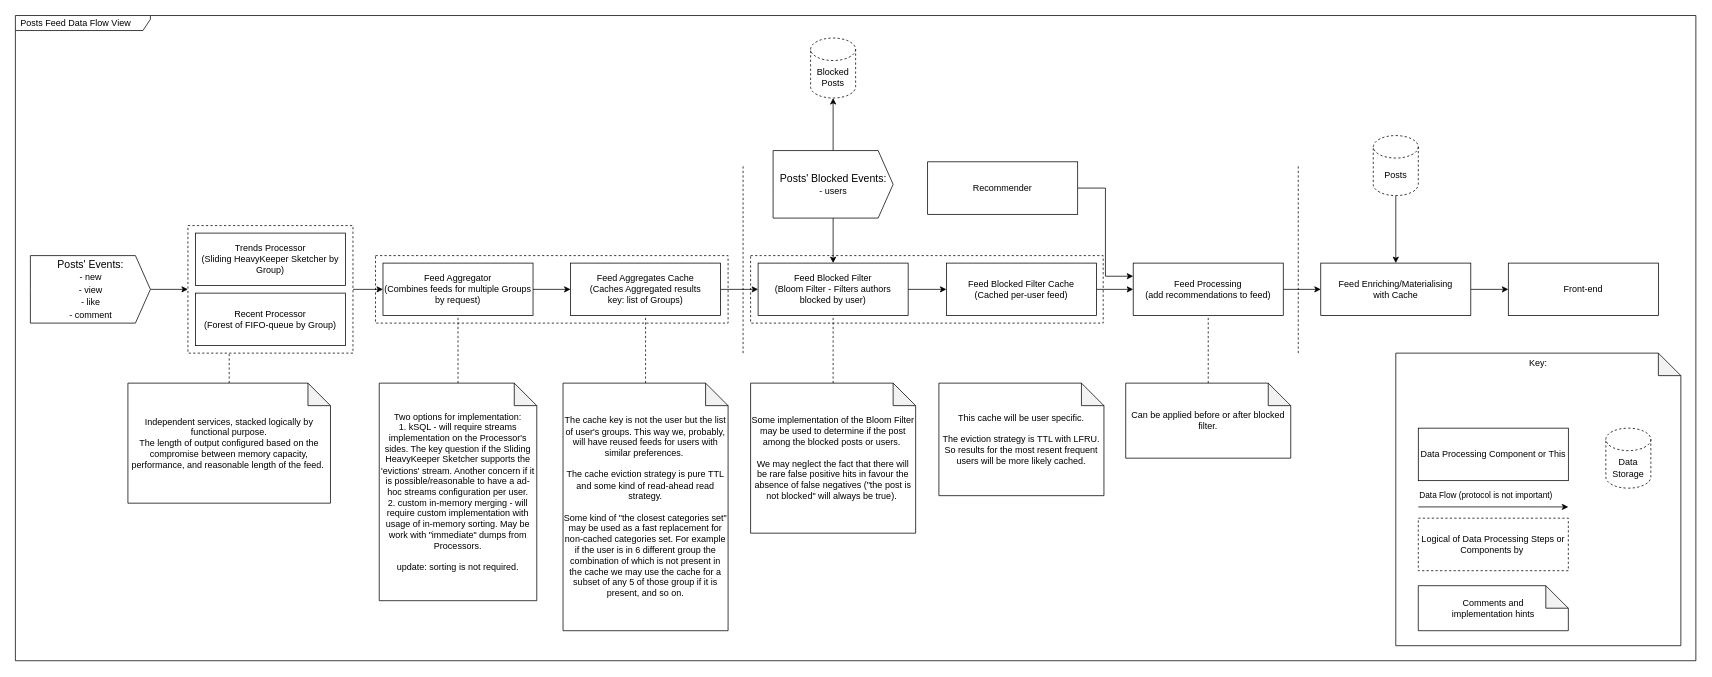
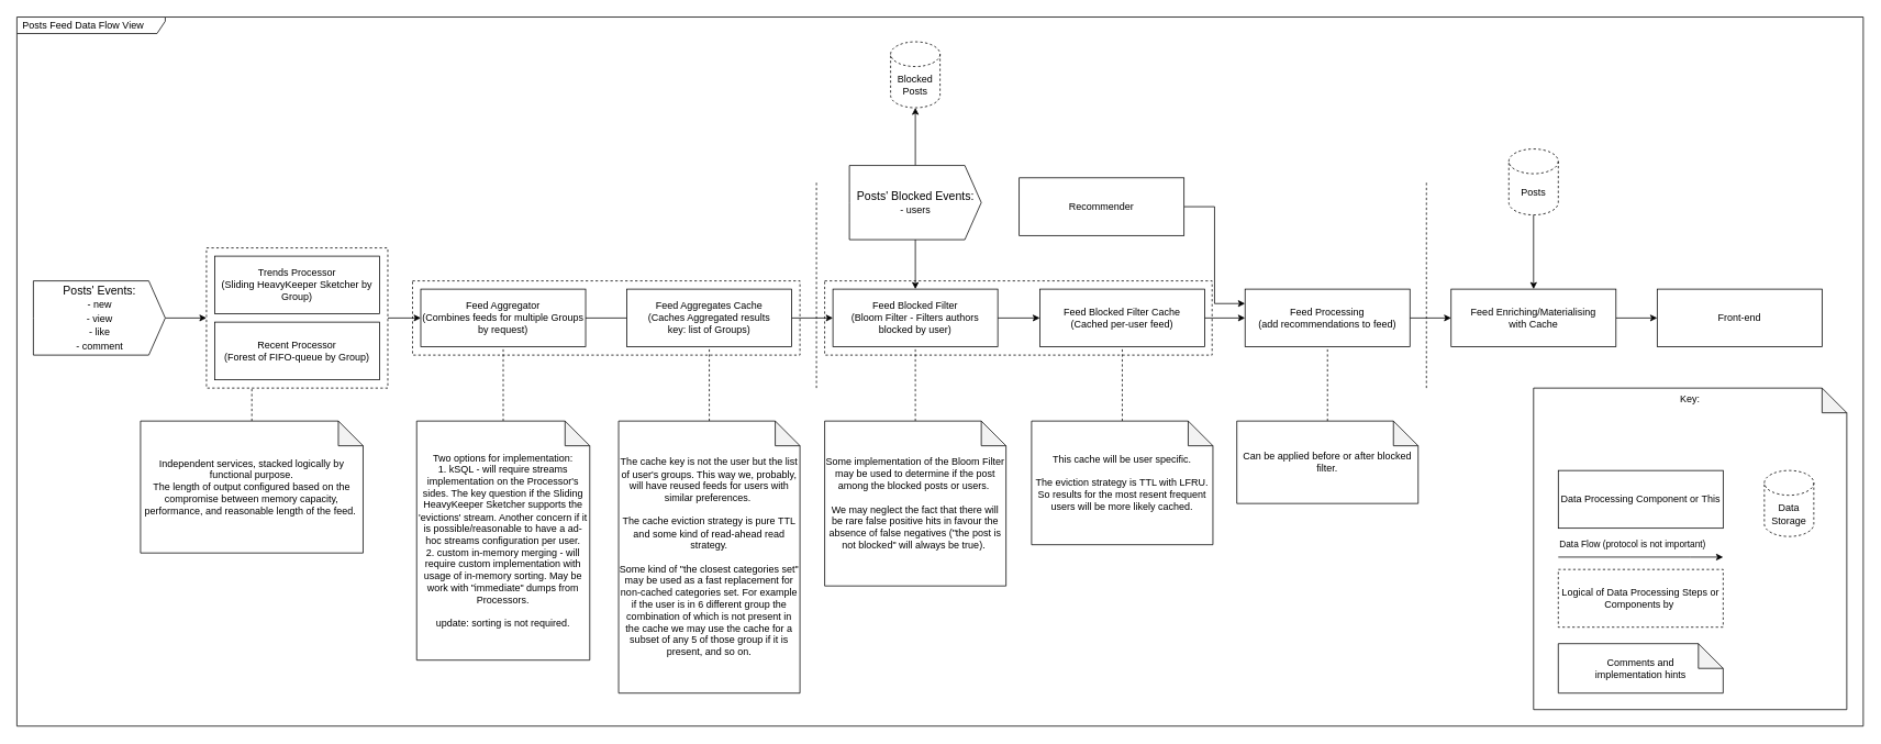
  <mxCell id="0" />
  <mxCell id="1" parent="0" />
  <mxCell id="2" value="Posts Feed Data Flow View" style="shape=umlFrame;whiteSpace=wrap;html=1;width=180;height=20;boundedLbl=1;verticalAlign=middle;align=left;spacingLeft=5;" parent="1" vertex="1"><mxGeometry x="20" y="20" width="2240" height="860" as="geometry" /></mxCell>
  <mxCell id="3" value="Key:" style="shape=note;whiteSpace=wrap;html=1;backgroundOutline=1;darkOpacity=0.05;verticalAlign=top;" parent="1" vertex="1"><mxGeometry x="1860" y="470" width="380" height="390" as="geometry" /></mxCell>
  <mxCell id="4" value="" style="rounded=0;whiteSpace=wrap;html=1;dashed=1;" parent="1" vertex="1"><mxGeometry x="1000" y="340" width="470" height="90" as="geometry" /></mxCell>
  <mxCell id="5" value="" style="rounded=0;whiteSpace=wrap;html=1;dashed=1;" parent="1" vertex="1"><mxGeometry x="500" y="340" width="470" height="90" as="geometry" /></mxCell>
  <mxCell id="6" style="edgeStyle=orthogonalEdgeStyle;rounded=0;orthogonalLoop=1;jettySize=auto;html=1;" parent="1" source="7" target="12" edge="1"><mxGeometry relative="1" as="geometry" /></mxCell>
  <mxCell id="7" value="" style="rounded=0;whiteSpace=wrap;html=1;dashed=1;" parent="1" vertex="1"><mxGeometry x="250" y="300" width="220" height="170" as="geometry" /></mxCell>
  <mxCell id="8" style="edgeStyle=orthogonalEdgeStyle;rounded=0;orthogonalLoop=1;jettySize=auto;html=1;entryX=0;entryY=0.5;entryDx=0;entryDy=0;" parent="1" source="49" target="7" edge="1"><mxGeometry relative="1" as="geometry"><mxPoint x="210" y="385" as="sourcePoint" /></mxGeometry></mxCell>
  <mxCell id="9" value="Trends Processor&lt;br&gt;(Sliding HeavyKeeper Sketcher by Group)" style="rounded=0;whiteSpace=wrap;html=1;" parent="1" vertex="1"><mxGeometry x="260" y="310" width="200" height="70" as="geometry" /></mxCell>
  <mxCell id="10" value="Recent Processor&lt;br&gt;(Forest of FIFO-queue by Group)" style="rounded=0;whiteSpace=wrap;html=1;" parent="1" vertex="1"><mxGeometry x="260" y="390" width="200" height="70" as="geometry" /></mxCell>
- <mxCell id="11" style="edgeStyle=orthogonalEdgeStyle;rounded=0;orthogonalLoop=1;jettySize=auto;html=1;" parent="1" source="12" target="14" edge="1"><mxGeometry relative="1" as="geometry" /></mxCell>
+ <mxCell id="11" style="edgeStyle=orthogonalEdgeStyle;rounded=0;orthogonalLoop=1;jettySize=auto;html=1;endArrow=none;" parent="1" source="12" target="14" edge="1"><mxGeometry relative="1" as="geometry" /></mxCell>
  <mxCell id="12" value="Feed Aggregator&lt;br&gt;(Combines feeds for multiple Groups by request)" style="rounded=0;whiteSpace=wrap;html=1;" parent="1" vertex="1"><mxGeometry x="510" y="350" width="200" height="70" as="geometry" /></mxCell>
  <mxCell id="13" style="edgeStyle=orthogonalEdgeStyle;rounded=0;orthogonalLoop=1;jettySize=auto;html=1;" parent="1" source="14" target="16" edge="1"><mxGeometry relative="1" as="geometry"><mxPoint x="1010" y="385" as="targetPoint" /></mxGeometry></mxCell>
  <mxCell id="14" value="Feed Aggregates Cache&lt;br&gt;(Caches Aggregated results&lt;br&gt;key: list of Groups)" style="rounded=0;whiteSpace=wrap;html=1;" parent="1" vertex="1"><mxGeometry x="760" y="350" width="200" height="70" as="geometry" /></mxCell>
  <mxCell id="15" style="edgeStyle=orthogonalEdgeStyle;rounded=0;orthogonalLoop=1;jettySize=auto;html=1;" parent="1" source="16" target="20" edge="1"><mxGeometry relative="1" as="geometry" /></mxCell>
  <mxCell id="16" value="Feed Blocked Filter&lt;br&gt;(Bloom Filter - Filters authors blocked by user)" style="rounded=0;whiteSpace=wrap;html=1;" parent="1" vertex="1"><mxGeometry x="1010" y="350" width="200" height="70" as="geometry" /></mxCell>
  <mxCell id="17" style="edgeStyle=orthogonalEdgeStyle;rounded=0;orthogonalLoop=1;jettySize=auto;html=1;endArrow=classic;endFill=1;startArrow=none;" parent="1" source="35" target="23" edge="1"><mxGeometry relative="1" as="geometry"><mxPoint x="1770" y="385" as="targetPoint" /></mxGeometry></mxCell>
  <mxCell id="18" style="edgeStyle=orthogonalEdgeStyle;rounded=0;orthogonalLoop=1;jettySize=auto;html=1;endArrow=classic;endFill=1;startArrow=none;" parent="1" source="41" target="35" edge="1"><mxGeometry relative="1" as="geometry" /></mxCell>
  <mxCell id="19" style="edgeStyle=orthogonalEdgeStyle;rounded=0;orthogonalLoop=1;jettySize=auto;html=1;" parent="1" source="20" target="41" edge="1"><mxGeometry relative="1" as="geometry" /></mxCell>
  <mxCell id="20" value="Feed Blocked Filter Cache&lt;br&gt;(Cached per-user feed)" style="rounded=0;whiteSpace=wrap;html=1;" parent="1" vertex="1"><mxGeometry x="1261" y="350" width="200" height="70" as="geometry" /></mxCell>
  <mxCell id="21" style="edgeStyle=orthogonalEdgeStyle;rounded=0;orthogonalLoop=1;jettySize=auto;html=1;endArrow=none;endFill=0;dashed=1;" parent="1" source="22" target="12" edge="1"><mxGeometry relative="1" as="geometry" /></mxCell>
  <mxCell id="22" value="Two options for implementation:&lt;br&gt;1. kSQL - will require streams implementation on the Processor's sides. The key question if the Sliding HeavyKeeper Sketcher supports the 'evictions' stream. Another concern if it is possible/reasonable to have a ad-hoc streams configuration per user.&lt;br&gt;2. custom in-memory merging - will require custom implementation with usage of in-memory sorting. May be work with &quot;immediate&quot; dumps from Processors.&lt;br&gt;&lt;br&gt;update: sorting is not required." style="shape=note;whiteSpace=wrap;html=1;backgroundOutline=1;darkOpacity=0.05;" parent="1" vertex="1"><mxGeometry x="505" y="510" width="210" height="290" as="geometry" /></mxCell>
  <mxCell id="23" value="Front-end" style="rounded=0;whiteSpace=wrap;html=1;" parent="1" vertex="1"><mxGeometry x="2010" y="350" width="200" height="70" as="geometry" /></mxCell>
  <mxCell id="24" style="edgeStyle=orthogonalEdgeStyle;rounded=0;orthogonalLoop=1;jettySize=auto;html=1;entryX=0.25;entryY=1;entryDx=0;entryDy=0;endArrow=none;endFill=0;dashed=1;" parent="1" source="25" target="7" edge="1"><mxGeometry relative="1" as="geometry" /></mxCell>
  <mxCell id="25" value="Independent services, stacked logically by functional purpose.&lt;br&gt;The length of output configured based on the compromise between memory capacity, performance, and reasonable length of the feed.&amp;nbsp;" style="shape=note;whiteSpace=wrap;html=1;backgroundOutline=1;darkOpacity=0.05;" parent="1" vertex="1"><mxGeometry x="170" y="510" width="270" height="160" as="geometry" /></mxCell>
  <mxCell id="26" style="edgeStyle=orthogonalEdgeStyle;rounded=0;orthogonalLoop=1;jettySize=auto;html=1;endArrow=none;endFill=0;dashed=1;" parent="1" source="27" target="14" edge="1"><mxGeometry relative="1" as="geometry"><mxPoint x="910" y="450" as="targetPoint" /></mxGeometry></mxCell>
  <mxCell id="27" value="The cache key is not the user but the list of user's groups. This way we, probably, will have reused feeds for users with similar preferences.&amp;nbsp;&lt;br&gt;&lt;br&gt;The cache eviction strategy is pure TTL and some kind of read-ahead read strategy.&lt;br&gt;&lt;br&gt;Some kind of &quot;the closest categories set&quot; may be used as a fast replacement for non-cached categories set. For example if the user is in 6 different group the combination of which is not present in the cache we may use the cache for a subset of any 5 of those group if it is present, and so on.&lt;br&gt;" style="shape=note;whiteSpace=wrap;html=1;backgroundOutline=1;darkOpacity=0.05;" parent="1" vertex="1"><mxGeometry x="750" y="510" width="220" height="330" as="geometry" /></mxCell>
  <mxCell id="28" style="edgeStyle=orthogonalEdgeStyle;rounded=0;orthogonalLoop=1;jettySize=auto;html=1;endArrow=none;endFill=0;dashed=1;" parent="1" source="29" target="16" edge="1"><mxGeometry relative="1" as="geometry"><mxPoint x="1110" y="420" as="targetPoint" /></mxGeometry></mxCell>
  <mxCell id="29" value="Some implementation of the Bloom Filter may be used to determine if the post among the blocked posts or users.&amp;nbsp;&lt;br&gt;&lt;br&gt;We may neglect the fact that there will be rare false positive hits in favour the absence of false negatives (&quot;the post is not blocked&quot; will always be true).&amp;nbsp;" style="shape=note;whiteSpace=wrap;html=1;backgroundOutline=1;darkOpacity=0.05;" parent="1" vertex="1"><mxGeometry x="1000" y="510" width="220" height="200" as="geometry" /></mxCell>
  <mxCell id="30" style="edgeStyle=orthogonalEdgeStyle;rounded=0;orthogonalLoop=1;jettySize=auto;html=1;endArrow=classic;endFill=1;" parent="1" source="50" target="16" edge="1"><mxGeometry relative="1" as="geometry"><mxPoint x="1110" y="290" as="sourcePoint" /></mxGeometry></mxCell>
  <mxCell id="31" style="edgeStyle=orthogonalEdgeStyle;rounded=0;orthogonalLoop=1;jettySize=auto;html=1;endArrow=classic;endFill=1;" parent="1" source="50" target="38" edge="1"><mxGeometry relative="1" as="geometry"><mxPoint x="1110" y="200" as="sourcePoint" /></mxGeometry></mxCell>
+ <mxCell id="32" style="edgeStyle=orthogonalEdgeStyle;rounded=0;orthogonalLoop=1;jettySize=auto;html=1;endArrow=none;endFill=0;dashed=1;" parent="1" source="33" target="20" edge="1"><mxGeometry relative="1" as="geometry"><mxPoint x="1361" y="420" as="targetPoint" /></mxGeometry></mxCell>
  <mxCell id="33" value="This cache will be user specific.&lt;br&gt;&lt;br&gt;The eviction strategy is TTL with LFRU. So results for the most resent frequent users will be more likely cached." style="shape=note;whiteSpace=wrap;html=1;backgroundOutline=1;darkOpacity=0.05;" parent="1" vertex="1"><mxGeometry x="1251" y="510" width="220" height="150" as="geometry" /></mxCell>
  <mxCell id="34" value="" style="endArrow=none;dashed=1;html=1;rounded=0;" parent="1" edge="1"><mxGeometry width="50" height="50" relative="1" as="geometry"><mxPoint x="990" y="470" as="sourcePoint" /><mxPoint x="990" y="220" as="targetPoint" /></mxGeometry></mxCell>
  <mxCell id="35" value="Feed Enriching/Materialising&lt;br&gt;with Cache" style="rounded=0;whiteSpace=wrap;html=1;" parent="1" vertex="1"><mxGeometry x="1760" y="350" width="200" height="70" as="geometry" /></mxCell>
  <mxCell id="36" style="edgeStyle=orthogonalEdgeStyle;rounded=0;orthogonalLoop=1;jettySize=auto;html=1;endArrow=classic;endFill=1;entryX=0;entryY=0.25;entryDx=0;entryDy=0;" parent="1" source="37" target="41" edge="1"><mxGeometry relative="1" as="geometry"><mxPoint x="1260" y="300" as="targetPoint" /></mxGeometry></mxCell>
  <mxCell id="37" value="Recommender" style="rounded=0;whiteSpace=wrap;html=1;" parent="1" vertex="1"><mxGeometry x="1236" y="215" width="200" height="70" as="geometry" /></mxCell>
  <mxCell id="38" value="Blocked Posts" style="shape=cylinder3;whiteSpace=wrap;html=1;boundedLbl=1;backgroundOutline=1;size=15;dashed=1;" parent="1" vertex="1"><mxGeometry x="1080" y="50" width="60" height="80" as="geometry" /></mxCell>
  <mxCell id="39" style="edgeStyle=orthogonalEdgeStyle;rounded=0;orthogonalLoop=1;jettySize=auto;html=1;endArrow=classic;endFill=1;" parent="1" source="40" target="35" edge="1"><mxGeometry relative="1" as="geometry" /></mxCell>
  <mxCell id="40" value="Posts" style="shape=cylinder3;whiteSpace=wrap;html=1;boundedLbl=1;backgroundOutline=1;size=15;dashed=1;" parent="1" vertex="1"><mxGeometry x="1830" y="180" width="60" height="80" as="geometry" /></mxCell>
  <mxCell id="41" value="Feed Processing&lt;br&gt;(add recommendations to feed)" style="rounded=0;whiteSpace=wrap;html=1;" parent="1" vertex="1"><mxGeometry x="1510" y="350" width="200" height="70" as="geometry" /></mxCell>
  <mxCell id="42" style="edgeStyle=orthogonalEdgeStyle;rounded=0;orthogonalLoop=1;jettySize=auto;html=1;endArrow=none;endFill=0;dashed=1;" parent="1" source="43" target="41" edge="1"><mxGeometry relative="1" as="geometry"><mxPoint x="1620" y="420" as="targetPoint" /></mxGeometry></mxCell>
  <mxCell id="43" value="Can be applied before or after blocked filter." style="shape=note;whiteSpace=wrap;html=1;backgroundOutline=1;darkOpacity=0.05;" parent="1" vertex="1"><mxGeometry x="1500" y="510" width="220" height="100" as="geometry" /></mxCell>
  <mxCell id="44" value="Data Processing Component or This" style="rounded=0;whiteSpace=wrap;html=1;" parent="1" vertex="1"><mxGeometry x="1890" y="570" width="200" height="70" as="geometry" /></mxCell>
  <mxCell id="45" value="Data Flow (protocol is not important)" style="edgeStyle=orthogonalEdgeStyle;rounded=0;orthogonalLoop=1;jettySize=auto;html=1;endArrow=classic;endFill=1;startArrow=none;" parent="1" edge="1"><mxGeometry x="-0.1" y="15" relative="1" as="geometry"><mxPoint x="2090" y="675" as="targetPoint" /><mxPoint x="1890" y="675" as="sourcePoint" /><Array as="points"><mxPoint x="2050" y="675" /></Array><mxPoint as="offset" /></mxGeometry></mxCell>
  <mxCell id="46" value="Logical of Data Processing Steps or Components by&amp;nbsp;" style="rounded=0;whiteSpace=wrap;html=1;dashed=1;" parent="1" vertex="1"><mxGeometry x="1890" y="690" width="200" height="70" as="geometry" /></mxCell>
  <mxCell id="47" value="Comments and &lt;br&gt;implementation hints" style="shape=note;whiteSpace=wrap;html=1;backgroundOutline=1;darkOpacity=0.05;" parent="1" vertex="1"><mxGeometry x="1890" y="780" width="200" height="60" as="geometry" /></mxCell>
  <mxCell id="48" value="Data Storage" style="shape=cylinder3;whiteSpace=wrap;html=1;boundedLbl=1;backgroundOutline=1;size=15;dashed=1;" parent="1" vertex="1"><mxGeometry x="2140" y="570" width="60" height="80" as="geometry" /></mxCell>
  <mxCell id="49" value="Posts' Events:&lt;br style=&quot;border-color: var(--border-color); font-size: 12px;&quot;&gt;&lt;span style=&quot;font-size: 12px;&quot;&gt;- new&lt;/span&gt;&lt;br style=&quot;border-color: var(--border-color); font-size: 12px;&quot;&gt;&lt;span style=&quot;font-size: 12px;&quot;&gt;- view&lt;/span&gt;&lt;br style=&quot;border-color: var(--border-color); font-size: 12px;&quot;&gt;&lt;span style=&quot;font-size: 12px;&quot;&gt;- like&lt;/span&gt;&lt;br style=&quot;border-color: var(--border-color); font-size: 12px;&quot;&gt;&lt;span style=&quot;font-size: 12px;&quot;&gt;- comment&lt;/span&gt;" style="html=1;shape=mxgraph.infographic.ribbonSimple;notch1=0;notch2=20;align=center;verticalAlign=middle;fontSize=14;fontStyle=0;fillColor=#FFFFFF;" parent="1" vertex="1"><mxGeometry x="40" y="340" width="160" height="90" as="geometry" /></mxCell>
  <mxCell id="50" value="Posts' Blocked Events:&lt;br style=&quot;border-color: var(--border-color); font-size: 12px;&quot;&gt;&lt;span style=&quot;font-size: 12px;&quot;&gt;- users&lt;/span&gt;" style="html=1;shape=mxgraph.infographic.ribbonSimple;notch1=0;notch2=20;align=center;verticalAlign=middle;fontSize=14;fontStyle=0;fillColor=#FFFFFF;" parent="1" vertex="1"><mxGeometry x="1030" y="200" width="160" height="90" as="geometry" /></mxCell>
  <mxCell id="51" value="" style="endArrow=none;dashed=1;html=1;rounded=0;" parent="1" edge="1"><mxGeometry width="50" height="50" relative="1" as="geometry"><mxPoint x="1730" y="470" as="sourcePoint" /><mxPoint x="1730" y="220" as="targetPoint" /></mxGeometry></mxCell>
